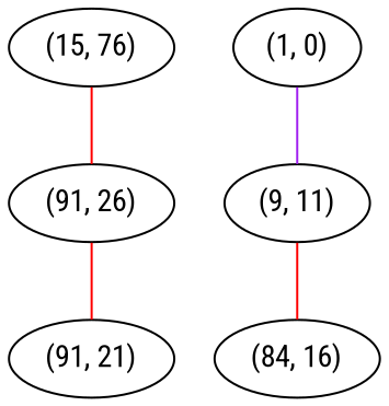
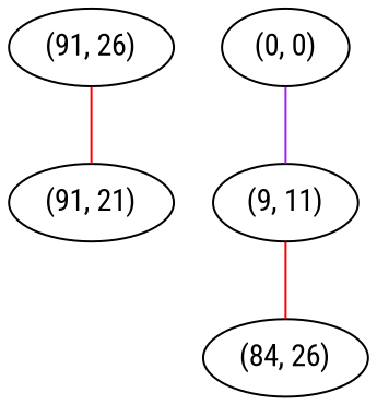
  graph {
    fontname="Roboto Condensed"
    node [fontname="Roboto Condensed"]
    edge [color=red fontname="Roboto Condensed" weight=1]
-   "(15, 76)"
    "(91, 26)"
    "(91, 21)"
-   "(0, 0)" [label="(1, 0)"]
+   "(0, 0)"
    "(9, 11)"
-   "(84, 16)"
-   "(15, 76)" -- "(91, 26)"
+   "(84, 16)" [label="(84, 26)"]
    "(91, 26)" -- "(91, 21)"
    "(0, 0)" -- "(9, 11)" [color=purple weight=4]
    "(9, 11)" -- "(84, 16)"
  }
